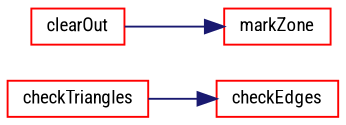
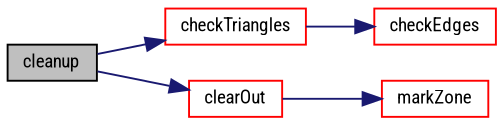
  digraph {
    fontname="Roboto Condensed"
    rankdir=LR
    node [color=red fontname="Roboto Condensed" fontsize=10 shape=record]
    edge [color=midnightblue fontname="Roboto Condensed" fontsize=10 labelfontname=Helvetica labelfontsize=10 style=solid]
+   n1 [color=black fillcolor=grey75 fontcolor=black height=0.2 label=cleanup style=filled width=0.4]
    n2 [height=0.2 label=checkTriangles width=0.4]
    n3 [height=0.2 label=clearOut width=0.4]
    n4 [height=0.2 label=checkEdges width=0.4]
    n5 [height=0.2 label=markZone width=0.4]
+   n1 -> n2
+   n1 -> n3
    n2 -> n4
    n3 -> n5
  }
